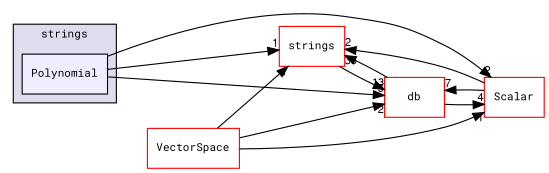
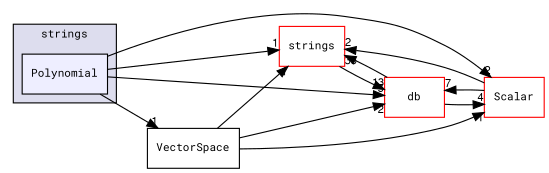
  digraph {
    compound=true
    fontname="Roboto Mono"
    rankdir=LR
    node [fontname="Roboto Mono" fontsize=10 shape=box color=red]
    edge [fontname="Roboto Mono" headlabel=1 labeldistance=1.5 labelfontname=FreeSans labelfontsize=10]
    n1 [fillcolor="#eeeeff" label=Polynomial pencolor=black style=filled color=""]
    n2 [label=strings]
    n3 [label=Scalar]
    n4 [label=db]
-   n5 [label=VectorSpace]
+   n5 [label=VectorSpace color=""]
    subgraph cluster_1 {
      bgcolor="#ddddee"
      fontsize=10
      label=strings
      pencolor=black
      n1
    }
    n1 -> n2
    n1 -> n3 [headlabel=2]
    n1 -> n4 [headlabel=5]
+   n1 -> n5
    n2 -> n4 [headlabel=13]
    n3 -> n2 [headlabel=2]
    n3 -> n4 [headlabel=7]
    n4 -> n2 [headlabel=35]
    n4 -> n3 [headlabel=4]
    n5 -> n2
    n5 -> n3
    n5 -> n4 [headlabel=2]
  }
